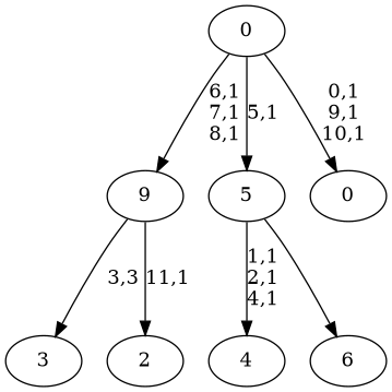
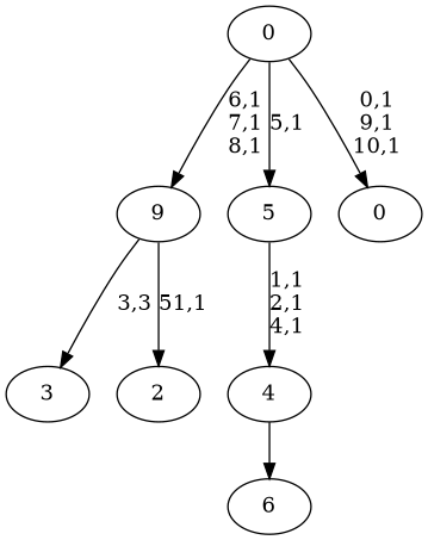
  digraph {
    n1 [label=4]
    n2 [label=3]
    n3 [label=2]
    9
    n5 [label=6]
    5
    n7 [label=0]
    0
    9 -> n2 [label="3,3"]
-   9 -> n3 [label="11,1"]
+   9 -> n3 [label="51,1"]
    5 -> n1 [label="1,1\n2,1\n4,1"]
-   5 -> n5
+   n1 -> n5
    0 -> 9 [label="6,1\n7,1\n8,1"]
    0 -> 5 [label="5,1"]
    0 -> n7 [label="0,1\n9,1\n10,1"]
  }
